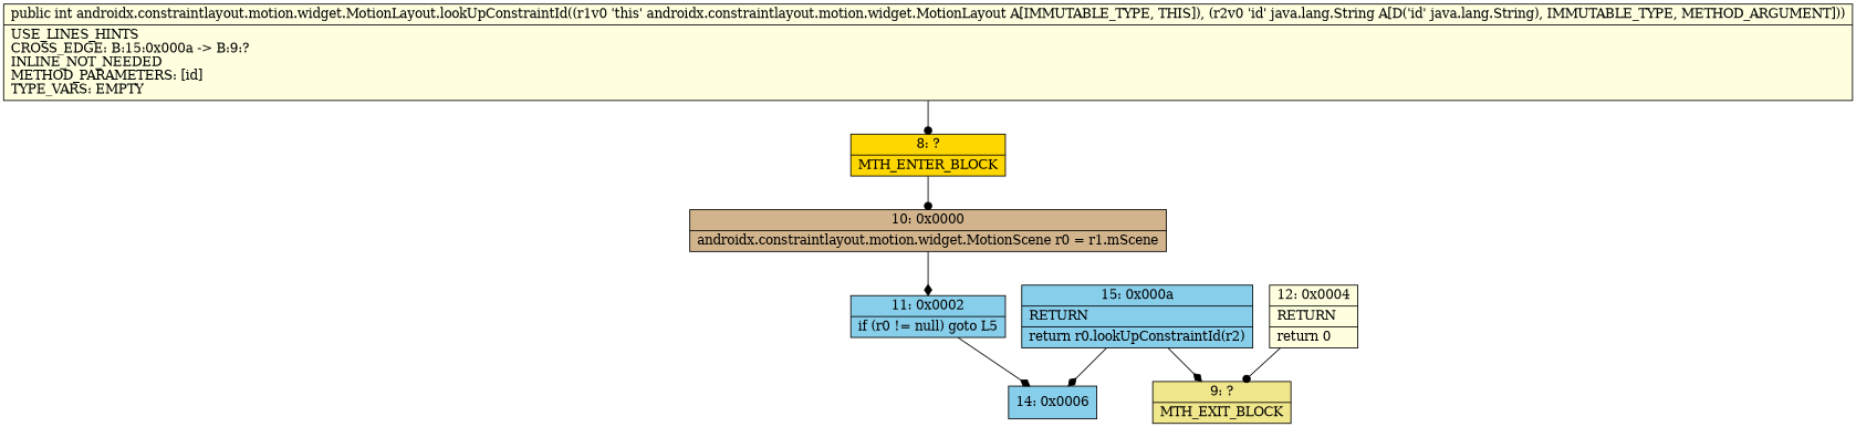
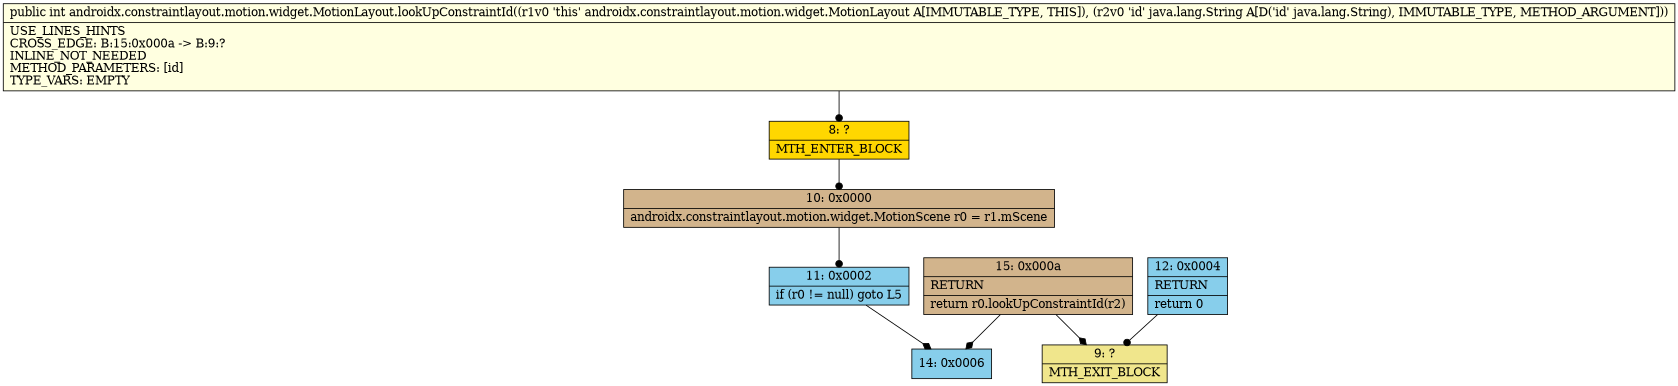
  digraph {
    node [fillcolor=tan shape=record style=filled]
    edge [arrowhead=dot]
    n1 [fillcolor=gold label="{8\:\ ?|MTH_ENTER_BLOCK\l}"]
    n2 [label="{10\:\ 0x0000|androidx.constraintlayout.motion.widget.MotionScene r0 = r1.mScene\l}"]
    n3 [fillcolor=skyblue label="{11\:\ 0x0002|if (r0 != null) goto L5\l}"]
    n4 [fillcolor=skyblue label="{14\:\ 0x0006}"]
-   n5 [fillcolor=lightyellow label="{12\:\ 0x0004|RETURN\l|return 0\l}"]
+   n5 [fillcolor=skyblue label="{12\:\ 0x0004|RETURN\l|return 0\l}"]
    n6 [fillcolor=khaki label="{9\:\ ?|MTH_EXIT_BLOCK\l}"]
-   n7 [fillcolor=skyblue label="{15\:\ 0x000a|RETURN\l|return r0.lookUpConstraintId(r2)\l}"]
+   n7 [label="{15\:\ 0x000a|RETURN\l|return r0.lookUpConstraintId(r2)\l}"]
    n8 [fillcolor=lightyellow label="{public int androidx.constraintlayout.motion.widget.MotionLayout.lookUpConstraintId((r1v0 'this' androidx.constraintlayout.motion.widget.MotionLayout A[IMMUTABLE_TYPE, THIS]), (r2v0 'id' java.lang.String A[D('id' java.lang.String), IMMUTABLE_TYPE, METHOD_ARGUMENT]))  | USE_LINES_HINTS\lCROSS_EDGE: B:15:0x000a \-\> B:9:?\lINLINE_NOT_NEEDED\lMETHOD_PARAMETERS: [id]\lTYPE_VARS: EMPTY\l}"]
    n1 -> n2
-   n2 -> n3 [arrowhead=diamond]
+   n2 -> n3
    n3 -> n4 [arrowhead=diamond]
    n5 -> n6
    n7 -> n4 [arrowhead=diamond]
    n7 -> n6 [arrowhead=diamond]
    n8 -> n1
  }
